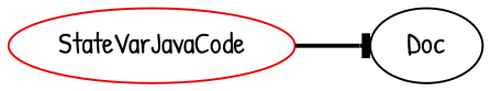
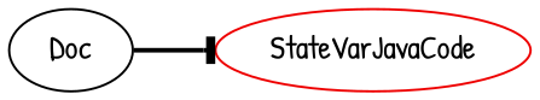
  digraph {
    rankdir=LR
    fontname="Patrick Hand"
    node [fontname="Patrick Hand"]
    n1 [color=red2 label=StateVarJavaCode shape=oval]
    Doc
-   n1 -> Doc [style=bold arrowhead=tee fontname="Patrick Hand"]
+   Doc -> n1 [style=bold arrowhead=tee fontname="Patrick Hand"]
  }
